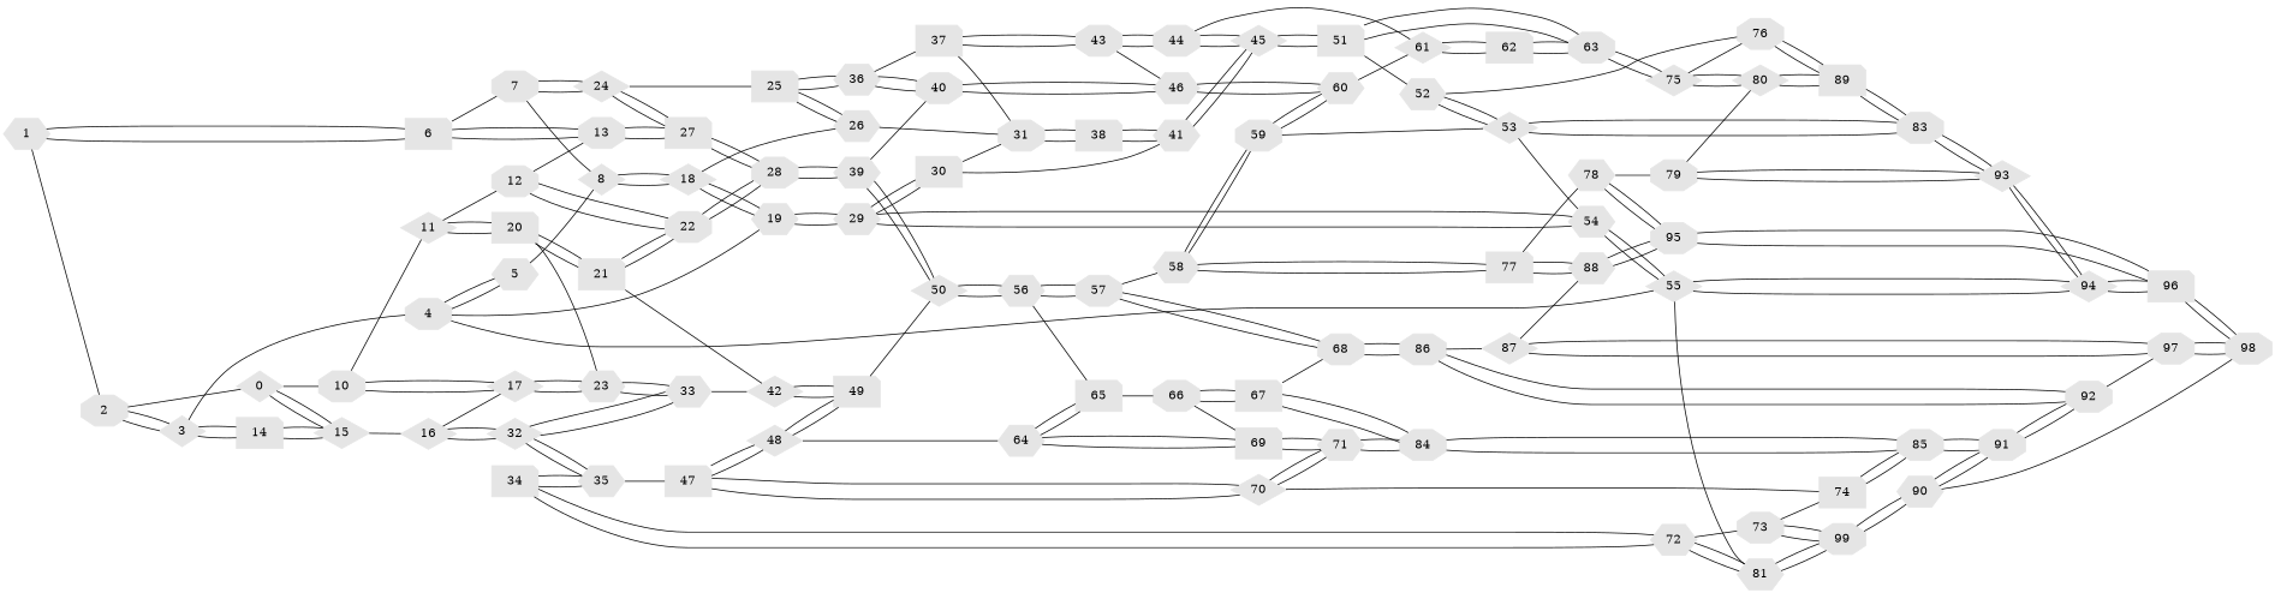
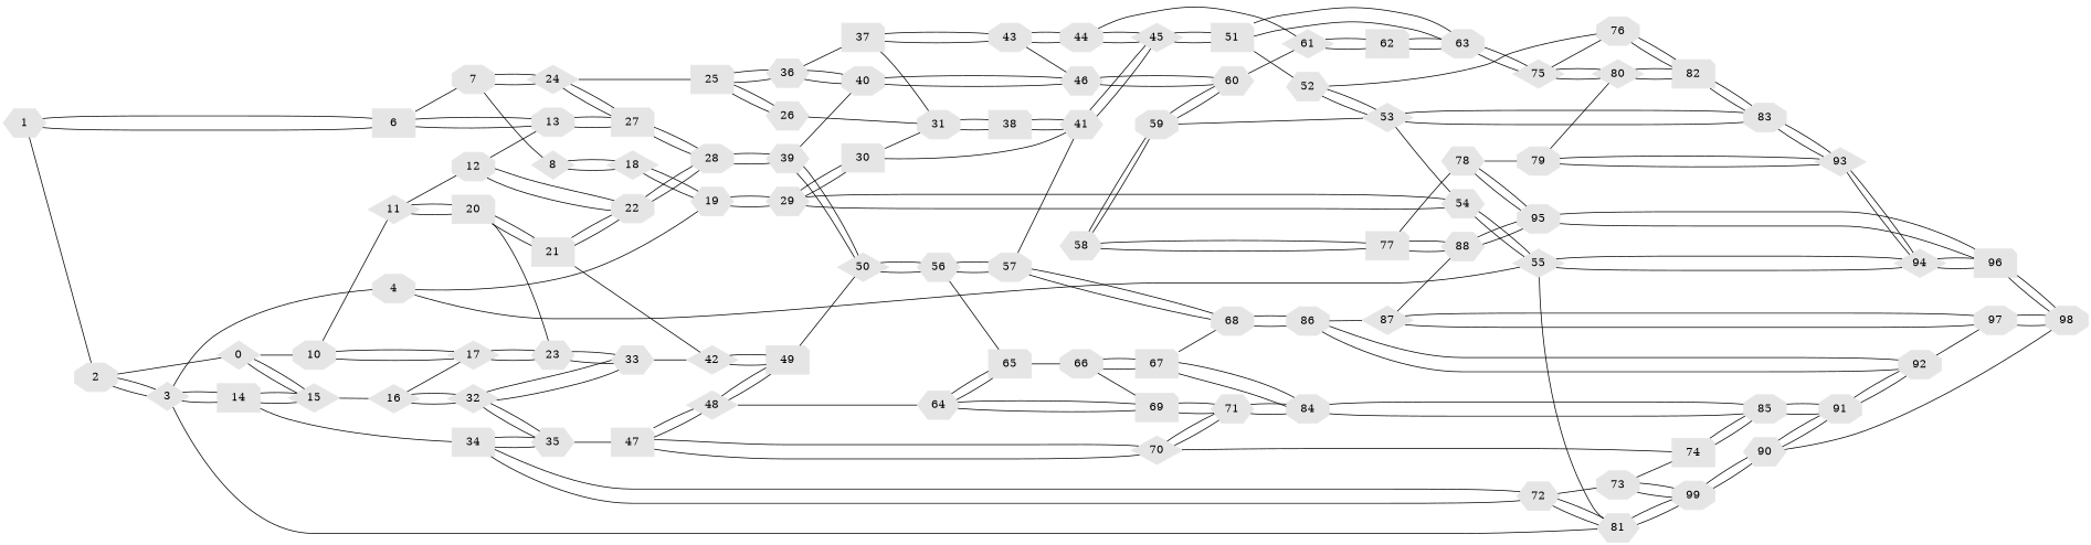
  graph {
    rankdir=LR
    node [color=gray90 shape=octagon style=filled]
    1 [shape=hexagon]
    2
    6 [shape=note]
    3 [shape=diamond]
    n5 [label=0 shape=diamond]
    7
    13
    4
    14 [shape=note]
    81 [shape=hexagon]
    10
    15 [shape=diamond]
-   5 [shape=hexagon]
    19 [shape=hexagon]
    55 [shape=diamond]
    34 [shape=note]
    n17 [label=99]
    8 [shape=diamond]
    29 [shape=hexagon]
    94 [shape=diamond]
    18 [shape=diamond]
    24 [shape=diamond]
    27 [shape=note]
    25 [shape=note]
    26 [shape=hexagon]
    11 [shape=diamond]
    17 [shape=diamond]
    16 [shape=diamond]
    12
    20 [shape=note]
    23 [shape=hexagon]
    22
    21 [shape=note]
    28
    35 [shape=hexagon]
    72 [shape=hexagon]
    32 [shape=diamond]
    33 [shape=hexagon]
    31
    30 [shape=note]
    54 [shape=hexagon]
    42 [shape=diamond]
    49 [shape=note]
    39 [shape=hexagon]
    36 [shape=hexagon]
    37 [shape=note]
    40
    38 [shape=note]
    50 [shape=diamond]
    41 [shape=hexagon]
    45 [shape=diamond]
    47 [shape=note]
    73
    48 [shape=diamond]
    70 [shape=diamond]
    43
    46 [shape=hexagon]
    44
    56 [shape=hexagon]
    60 [shape=hexagon]
    51 [shape=note]
    61 [shape=diamond]
    62 [shape=note]
    52 [shape=hexagon]
    63
    64 [shape=hexagon]
    71 [shape=hexagon]
    74 [shape=note]
    65 [shape=note]
    69 [shape=note]
    57
    53 [shape=diamond]
    76
    75 [shape=diamond]
    83
-   82 [shape=note label=89]
+   82 [shape=note]
    93 [shape=diamond]
    96 [shape=note]
    58 [shape=hexagon]
    68
    66
    59
    77 [shape=note]
    86
    78 [shape=hexagon]
    88 [shape=hexagon]
    80 [shape=diamond]
    67 [shape=note]
    84
    85
    87 [shape=diamond]
    92
    90 [shape=hexagon]
    91
    79
    95
    97
    98
    1 -- 2
    1 -- 6
    1 -- 6
    2 -- 3
    2 -- 3
    2 -- n5
    6 -- 7
    6 -- 13
    6 -- 13
    3 -- 4
    3 -- 14
    3 -- 14
+   3 -- 81
    n5 -- 10
    n5 -- 15
    n5 -- 15
    7 -- 8
    7 -- 24
    7 -- 24
    13 -- 27
    13 -- 27
-   4 -- 5
-   4 -- 5
    4 -- 19
    4 -- 55
    14 -- 15
    14 -- 15
+   14 -- 34
    81 -- n17
    81 -- n17
    10 -- 11
    10 -- 17
    10 -- 17
    15 -- 16
-   5 -- 8
    19 -- 29
    19 -- 29
    55 -- 81
    55 -- 94
    55 -- 94
    34 -- 35
    34 -- 35
    34 -- 72
    34 -- 72
    n17 -- 90
    n17 -- 90
    8 -- 18
    8 -- 18
    29 -- 30
    29 -- 30
    29 -- 54
    29 -- 54
    94 -- 96
    94 -- 96
    18 -- 19
    18 -- 19
-   18 -- 26
    24 -- 27
    24 -- 27
    24 -- 25
    27 -- 28
    27 -- 28
    25 -- 26
    25 -- 26
    25 -- 36
    25 -- 36
    26 -- 31
    11 -- 12
    11 -- 20
    11 -- 20
    17 -- 23
    17 -- 23
    16 -- 17
    16 -- 32
    16 -- 32
    12 -- 13
    12 -- 22
    12 -- 22
    20 -- 23
    20 -- 21
    20 -- 21
    23 -- 33
    23 -- 33
    22 -- 28
    22 -- 28
    21 -- 22
    21 -- 22
    21 -- 42
    28 -- 39
    28 -- 39
    35 -- 47
    72 -- 81
    72 -- 81
    72 -- 73
    32 -- 35
    32 -- 35
    32 -- 33
    32 -- 33
    33 -- 42
    31 -- 38
    31 -- 38
    30 -- 31
    30 -- 41
    54 -- 55
    54 -- 55
    42 -- 49
    42 -- 49
    49 -- 50
    39 -- 40
    39 -- 50
    39 -- 50
    36 -- 37
    36 -- 40
    36 -- 40
    37 -- 31
    37 -- 43
    37 -- 43
    40 -- 46
    40 -- 46
    38 -- 41
    38 -- 41
    50 -- 56
    50 -- 56
    41 -- 45
    41 -- 45
    45 -- 51
    45 -- 51
    47 -- 48
    47 -- 48
    47 -- 70
    47 -- 70
    73 -- n17
    73 -- n17
    73 -- 74
    48 -- 49
    48 -- 49
    48 -- 64
    70 -- 71
    70 -- 71
    70 -- 74
    43 -- 46
    43 -- 44
    43 -- 44
    46 -- 60
    46 -- 60
    44 -- 45
    44 -- 45
    44 -- 61
    56 -- 65
    56 -- 57
    56 -- 57
    60 -- 61
    51 -- 52
    51 -- 63
    51 -- 63
    61 -- 62
    61 -- 62
    62 -- 63
    62 -- 63
    52 -- 53
    52 -- 53
    52 -- 76
    63 -- 75
    63 -- 75
    64 -- 65
    64 -- 65
    64 -- 69
    64 -- 69
    71 -- 84
    71 -- 84
    74 -- 85
    74 -- 85
    65 -- 66
    69 -- 71
    69 -- 71
-   57 -- 58
+   57 -- 41
    57 -- 68
    57 -- 68
    53 -- 54
    53 -- 83
    53 -- 83
    76 -- 82
    76 -- 82
    75 -- 76
    75 -- 80
    75 -- 80
    83 -- 93
    83 -- 93
    82 -- 83
    82 -- 83
    93 -- 94
    93 -- 94
    96 -- 98
    96 -- 98
    58 -- 59
    58 -- 59
    58 -- 77
    58 -- 77
    68 -- 86
    68 -- 86
    66 -- 69
    66 -- 67
    66 -- 67
    59 -- 60
    59 -- 60
    59 -- 53
    77 -- 78
    77 -- 88
    77 -- 88
    86 -- 87
    86 -- 92
    86 -- 92
    78 -- 79
    78 -- 95
    78 -- 95
    88 -- 95
    88 -- 95
    80 -- 82
    80 -- 82
    67 -- 68
    67 -- 84
    67 -- 84
    84 -- 85
    84 -- 85
    85 -- 91
    85 -- 91
    87 -- 88
    87 -- 97
    87 -- 97
    92 -- 97
    90 -- 91
    90 -- 91
    90 -- 98
    91 -- 92
    91 -- 92
    79 -- 93
    79 -- 93
    79 -- 80
    95 -- 96
    95 -- 96
    97 -- 98
    97 -- 98
  }
